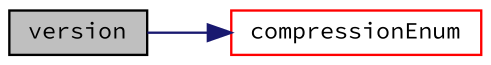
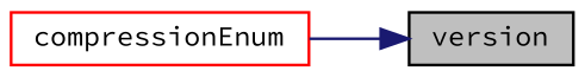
  digraph {
    rankdir=LR
    fontname="Source Code Pro"
    node [fontname="Source Code Pro" fontsize=10 shape=record]
    n1 [color=black fillcolor=grey75 fontcolor=black height=0.2 label=version style=filled width=0.4]
    n2 [color=red height=0.2 label=compressionEnum width=0.4]
-   n1 -> n2 [color=midnightblue fontname="Source Code Pro" fontsize=10 labelfontname=Helvetica labelfontsize=10 style=solid]
+   n2 -> n1 [color=midnightblue fontname="Source Code Pro" fontsize=10 labelfontname=Helvetica labelfontsize=10 style=solid]
  }
